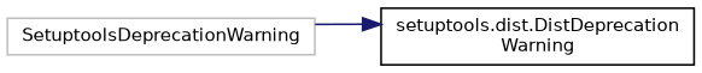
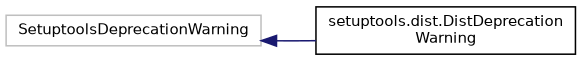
  digraph {
    rankdir=LR
    node [fillcolor=white fontname=Helvetica fontsize=10 shape=record style=filled]
    n1 [color=grey75 height=0.2 label=SetuptoolsDeprecationWarning width=0.4]
    n2 [color=black height=0.2 label="setuptools.dist.DistDeprecation\lWarning" width=0.4]
-   n2 -> n1 [color=midnightblue dir=back fontname=Helvetica fontsize=10 labelfontname=Helvetica labelfontsize=10 style=solid]
+   n1 -> n2 [color=midnightblue dir=back fontname=Helvetica fontsize=10 labelfontname=Helvetica labelfontsize=10 style=solid]
  }
